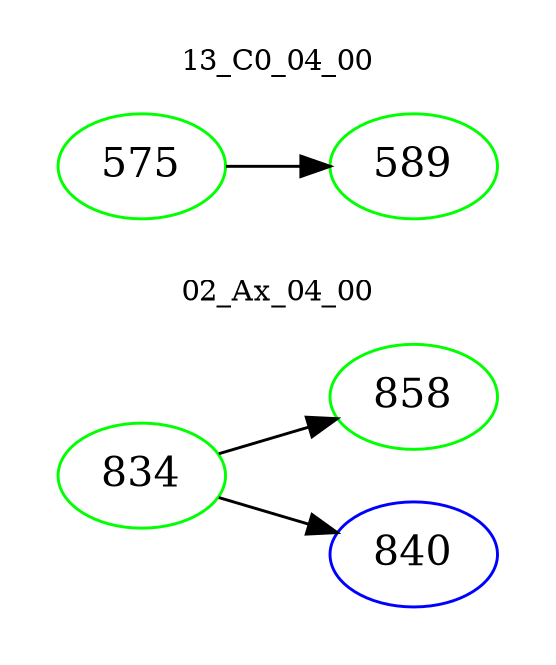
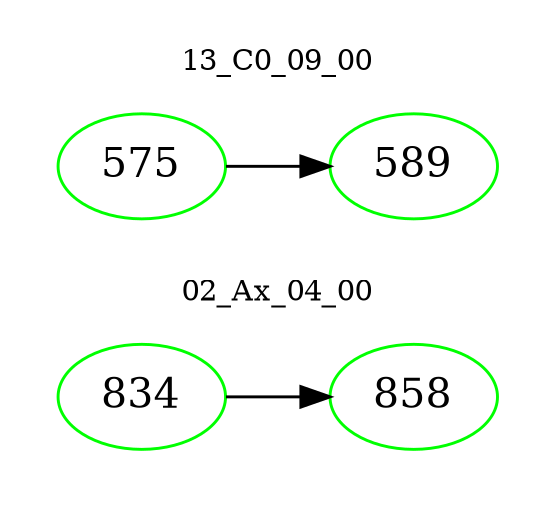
  digraph {
    rankdir=LR
    node [color=green]
    edge [color=black]
    n1 [label=834]
-   n2 [color=blue label=840]
    n3 [label=858]
    n4 [label=575]
    n5 [label=589]
    subgraph cluster_1 {
      color=white
      fontsize=10
      label="02_Ax_04_00"
      n1
-     n2
      n3
    }
    subgraph cluster_2 {
      color=white
      fontsize=10
-     label="13_C0_04_00"
+     label="13_C0_09_00"
      n4
      n5
    }
-   n1 -> n2
    n1 -> n3
    n4 -> n5
  }
